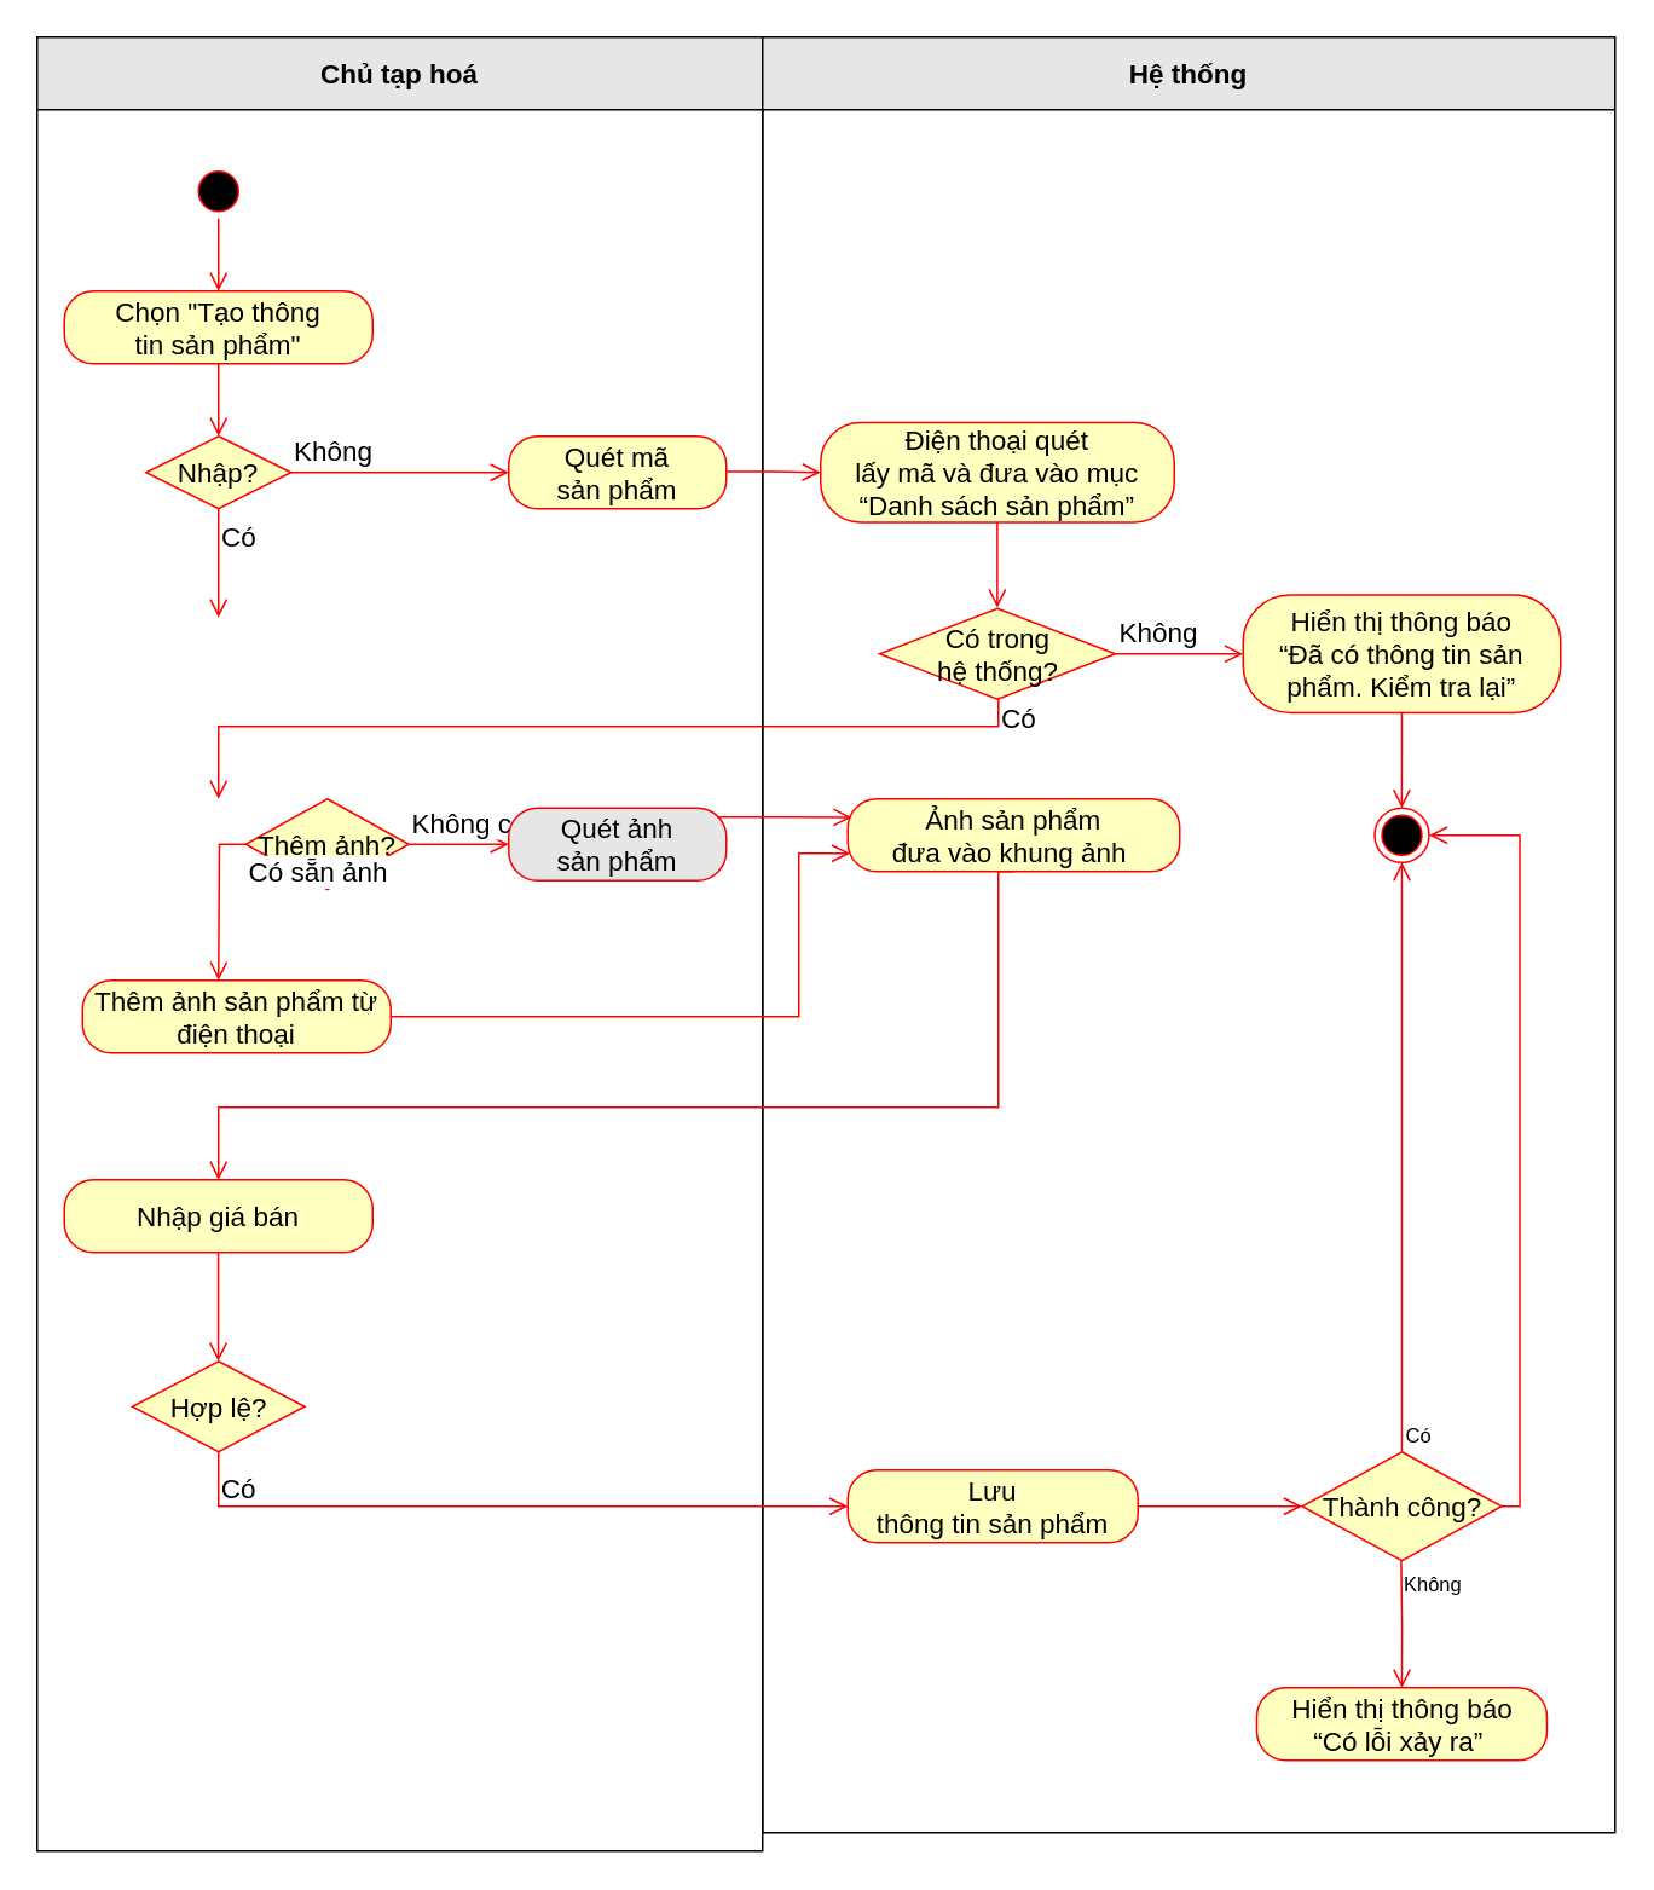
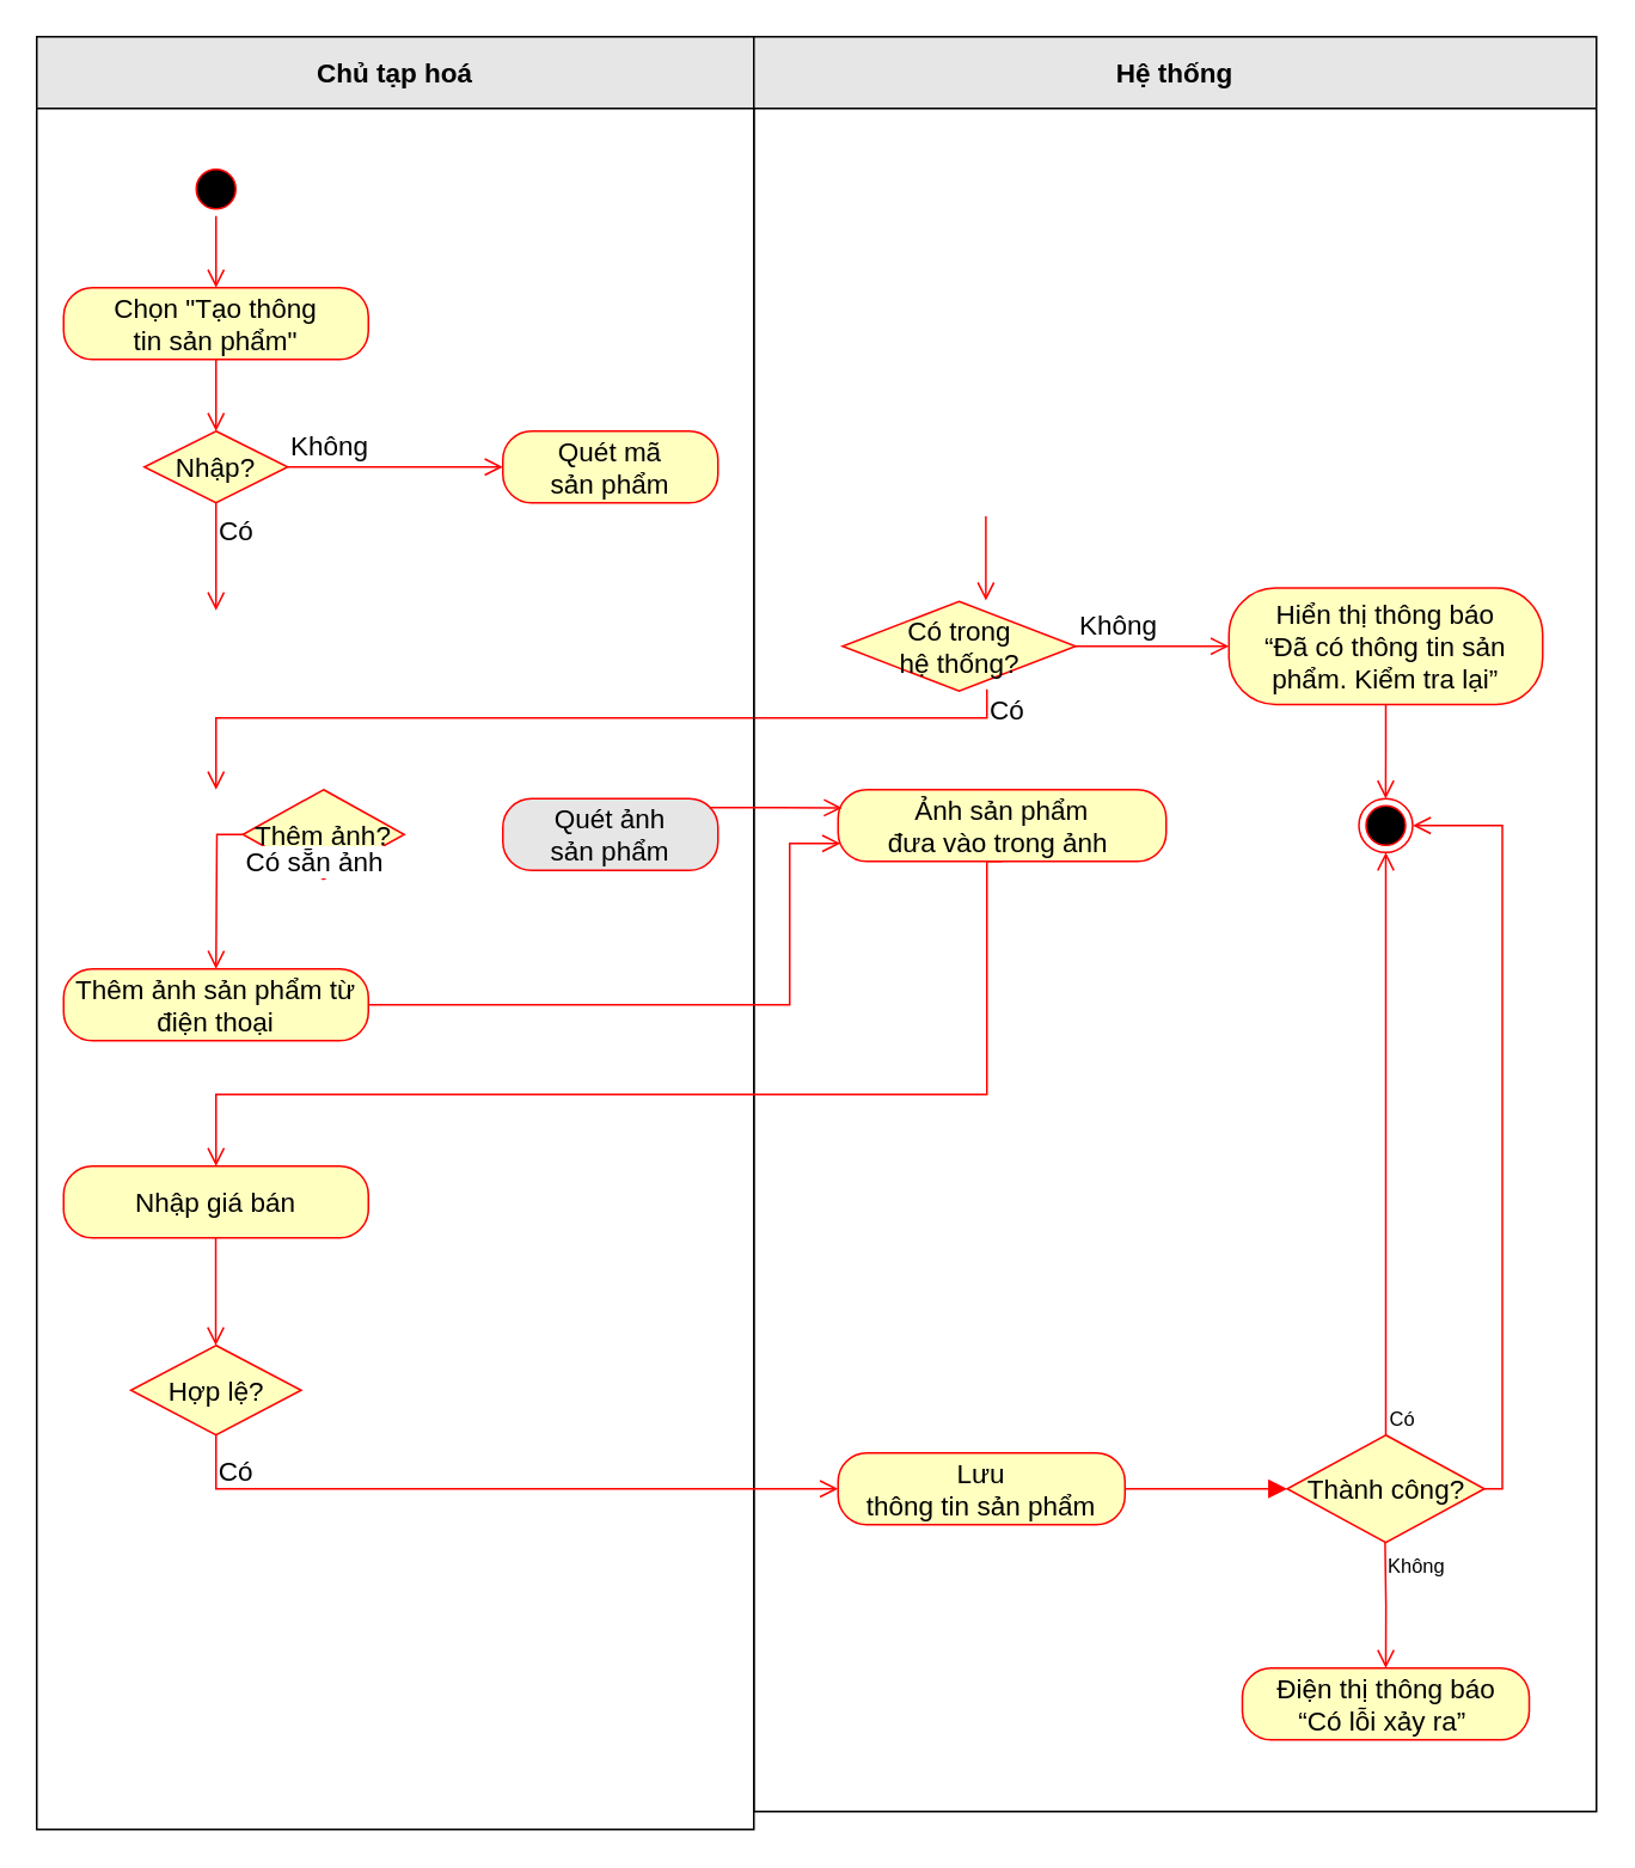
  <mxCell id="0" />
  <mxCell id="1" parent="0" />
  <mxCell id="2" value="Chủ tạp hoá" style="swimlane;whiteSpace=wrap;html=1;fontSize=15;startSize=40;fillColor=#E6E6E6;" vertex="1" parent="1"><mxGeometry x="20" y="20" width="400" height="1000" as="geometry" /></mxCell>
  <mxCell id="3" value="" style="ellipse;html=1;shape=startState;fillColor=#000000;strokeColor=#ff0000;fontSize=15;" vertex="1" parent="2"><mxGeometry x="85" y="70" width="30" height="30" as="geometry" /></mxCell>
  <mxCell id="4" value="" style="edgeStyle=orthogonalEdgeStyle;html=1;verticalAlign=bottom;endArrow=open;endSize=8;strokeColor=#ff0000;rounded=0;fontSize=15;" edge="1" parent="2" source="3"><mxGeometry relative="1" as="geometry"><mxPoint x="100" y="140" as="targetPoint" /></mxGeometry></mxCell>
  <mxCell id="5" value="Chọn &quot;Tạo thông &lt;br&gt;tin sản phẩm&quot;" style="rounded=1;whiteSpace=wrap;html=1;arcSize=40;fontColor=#000000;fillColor=#ffffc0;strokeColor=#ff0000;fontSize=15;" vertex="1" parent="2"><mxGeometry x="15" y="140" width="170" height="40" as="geometry" /></mxCell>
  <mxCell id="6" value="" style="edgeStyle=orthogonalEdgeStyle;html=1;verticalAlign=bottom;endArrow=open;endSize=8;strokeColor=#ff0000;rounded=0;fontSize=15;" edge="1" parent="2" source="5"><mxGeometry relative="1" as="geometry"><mxPoint x="100" y="220" as="targetPoint" /></mxGeometry></mxCell>
  <mxCell id="7" value="&lt;font style=&quot;font-size: 15px;&quot;&gt;Nhập?&lt;/font&gt;" style="rhombus;whiteSpace=wrap;html=1;fontColor=#000000;fillColor=#ffffc0;strokeColor=#ff0000;fontSize=15;" vertex="1" parent="2"><mxGeometry x="60" y="220" width="80" height="40" as="geometry" /></mxCell>
  <mxCell id="8" value="Không" style="edgeStyle=orthogonalEdgeStyle;html=1;align=left;verticalAlign=bottom;endArrow=open;endSize=8;strokeColor=#ff0000;rounded=0;fontSize=15;entryX=0;entryY=0.5;entryDx=0;entryDy=0;" edge="1" parent="2" source="7" target="10"><mxGeometry x="-1" relative="1" as="geometry"><mxPoint x="240" y="240" as="targetPoint" /></mxGeometry></mxCell>
  <mxCell id="9" value="Có" style="edgeStyle=orthogonalEdgeStyle;html=1;align=left;verticalAlign=top;endArrow=open;endSize=8;strokeColor=#ff0000;rounded=0;fontSize=15;" edge="1" parent="2" source="7"><mxGeometry x="-1" relative="1" as="geometry"><mxPoint x="100" y="320" as="targetPoint" /></mxGeometry></mxCell>
  <mxCell id="10" value="Quét mã &lt;br&gt;sản phẩm" style="rounded=1;whiteSpace=wrap;html=1;arcSize=40;fontColor=#000000;fillColor=#ffffc0;strokeColor=#ff0000;fontSize=15;" vertex="1" parent="2"><mxGeometry x="260" y="220" width="120" height="40" as="geometry" /></mxCell>
- <mxCell id="11" value="Thêm ảnh sản phẩm từ điện thoại" style="rounded=1;whiteSpace=wrap;html=1;arcSize=40;fontColor=#000000;fillColor=#ffffc0;strokeColor=#ff0000;fontSize=15;" vertex="1" parent="2"><mxGeometry x="25" y="520" width="170" height="40" as="geometry" /></mxCell>
+ <mxCell id="11" value="Thêm ảnh sản phẩm từ điện thoại" style="rounded=1;whiteSpace=wrap;html=1;arcSize=40;fontColor=#000000;fillColor=#ffffc0;strokeColor=#ff0000;fontSize=15;" vertex="1" parent="2"><mxGeometry x="15" y="520" width="170" height="40" as="geometry" /></mxCell>
  <mxCell id="12" value="Thêm ảnh?" style="rhombus;whiteSpace=wrap;html=1;fontColor=#000000;fillColor=#ffffc0;strokeColor=#ff0000;fontSize=15;" vertex="1" parent="2"><mxGeometry x="115" y="420" width="90" height="50" as="geometry" /></mxCell>
- <mxCell id="13" value="Không có sẵn" style="edgeStyle=orthogonalEdgeStyle;html=1;align=left;verticalAlign=bottom;endArrow=open;endSize=8;strokeColor=#ff0000;rounded=0;fontSize=15;" edge="1" parent="2" source="12" target="15"><mxGeometry x="-1" relative="1" as="geometry"><mxPoint x="240" y="440" as="targetPoint" /></mxGeometry></mxCell>
  <mxCell id="14" value="Có sẵn ảnh&amp;nbsp;" style="edgeStyle=orthogonalEdgeStyle;html=1;align=left;verticalAlign=top;endArrow=open;endSize=8;strokeColor=#ff0000;rounded=0;fontSize=15;" edge="1" parent="2" source="12"><mxGeometry x="-1" relative="1" as="geometry"><mxPoint x="100" y="520" as="targetPoint" /></mxGeometry></mxCell>
  <mxCell id="15" value="Quét ảnh &lt;br&gt;sản phẩm" style="rounded=1;whiteSpace=wrap;html=1;arcSize=40;fontColor=#000000;fillColor=#e6e6e6;strokeColor=#ff0000;fontSize=15;" vertex="1" parent="2"><mxGeometry x="260" y="425" width="120" height="40" as="geometry" /></mxCell>
  <mxCell id="16" value="Nhập giá bán" style="rounded=1;whiteSpace=wrap;html=1;arcSize=40;fontColor=#000000;fillColor=#ffffc0;strokeColor=#ff0000;fontSize=15;" vertex="1" parent="2"><mxGeometry x="15" y="630" width="170" height="40" as="geometry" /></mxCell>
  <mxCell id="17" value="Hợp lệ?" style="rhombus;whiteSpace=wrap;html=1;fontColor=#000000;fillColor=#ffffc0;strokeColor=#ff0000;fontSize=15;" vertex="1" parent="2"><mxGeometry x="52.5" y="730" width="95" height="50" as="geometry" /></mxCell>
  <mxCell id="18" value="Có" style="edgeStyle=orthogonalEdgeStyle;html=1;align=left;verticalAlign=top;endArrow=open;endSize=8;strokeColor=#ff0000;rounded=0;entryX=0.5;entryY=0;entryDx=0;entryDy=0;fontSize=15;" edge="1" parent="2"><mxGeometry x="-1" y="-4" relative="1" as="geometry"><mxPoint x="100" y="420" as="targetPoint" /><Array as="points"><mxPoint x="530" y="380" /><mxPoint x="100" y="380" /></Array><mxPoint x="530.011" y="364.034" as="sourcePoint" /><mxPoint x="4" y="-4" as="offset" /></mxGeometry></mxCell>
  <mxCell id="19" value="" style="edgeStyle=orthogonalEdgeStyle;html=1;verticalAlign=bottom;endArrow=open;endSize=8;strokeColor=#ff0000;rounded=0;" edge="1" parent="2"><mxGeometry relative="1" as="geometry"><mxPoint x="99.86" y="730" as="targetPoint" /><mxPoint x="99.86" y="670" as="sourcePoint" /></mxGeometry></mxCell>
  <mxCell id="20" value="Hệ thống" style="swimlane;whiteSpace=wrap;html=1;fontSize=15;startSize=40;fillColor=#E6E6E6;" vertex="1" parent="1"><mxGeometry x="420" y="20" width="470" height="990" as="geometry" /></mxCell>
- <mxCell id="21" value="Điện thoại quét &lt;br&gt;lấy mã và đưa vào mục &lt;br&gt;“Danh sách sản phẩm”" style="rounded=1;whiteSpace=wrap;html=1;arcSize=40;fontColor=#000000;fillColor=#ffffc0;strokeColor=#ff0000;fontSize=15;" vertex="1" parent="20"><mxGeometry x="32" y="212.5" width="195" height="55" as="geometry" /></mxCell>
- <mxCell id="22" value="Có trong &lt;br style=&quot;font-size: 15px;&quot;&gt;hệ thống?" style="rhombus;whiteSpace=wrap;html=1;fontColor=#000000;fillColor=#ffffc0;strokeColor=#ff0000;fontSize=15;" vertex="1" parent="20"><mxGeometry x="64.5" y="315" width="130" height="50" as="geometry" /></mxCell>
+ <mxCell id="22" value="Có trong &lt;br style=&quot;font-size: 15px;&quot;&gt;hệ thống?" style="rhombus;whiteSpace=wrap;html=1;fontColor=#000000;fillColor=#ffffc0;strokeColor=#ff0000;fontSize=15;" vertex="1" parent="20"><mxGeometry x="49.5" y="315" width="130" height="50" as="geometry" /></mxCell>
  <mxCell id="23" value="Không" style="edgeStyle=orthogonalEdgeStyle;html=1;align=left;verticalAlign=bottom;endArrow=open;endSize=8;strokeColor=#ff0000;rounded=0;fontSize=15;" edge="1" parent="20" source="22" target="24"><mxGeometry x="-1" relative="1" as="geometry"><mxPoint x="220" y="340" as="targetPoint" /></mxGeometry></mxCell>
  <mxCell id="24" value="Hiển thị thông báo &lt;br&gt;“Đã có thông tin sản phẩm. Kiểm tra lại”" style="rounded=1;whiteSpace=wrap;html=1;arcSize=40;fontColor=#000000;fillColor=#ffffc0;strokeColor=#ff0000;fontSize=15;" vertex="1" parent="20"><mxGeometry x="265" y="307.5" width="175" height="65" as="geometry" /></mxCell>
- <mxCell id="25" value="Ảnh sản phẩm &lt;br&gt;đưa vào khung ảnh&amp;nbsp;" style="rounded=1;whiteSpace=wrap;html=1;arcSize=40;fontColor=#000000;fillColor=#ffffc0;strokeColor=#ff0000;fontSize=15;" vertex="1" parent="20"><mxGeometry x="47" y="420" width="183" height="40" as="geometry" /></mxCell>
+ <mxCell id="25" value="Ảnh sản phẩm &lt;br&gt;đưa vào trong ảnh&amp;nbsp;" style="rounded=1;whiteSpace=wrap;html=1;arcSize=40;fontColor=#000000;fillColor=#ffffc0;strokeColor=#ff0000;fontSize=15;" vertex="1" parent="20"><mxGeometry x="47" y="420" width="183" height="40" as="geometry" /></mxCell>
  <mxCell id="26" value="" style="ellipse;html=1;shape=endState;fillColor=#000000;strokeColor=#ff0000;fontSize=15;" vertex="1" parent="20"><mxGeometry x="337.5" y="425" width="30" height="30" as="geometry" /></mxCell>
- <mxCell id="27" value="Hiển thị thông báo &lt;br&gt;“Có lỗi xảy ra”&amp;nbsp;" style="rounded=1;whiteSpace=wrap;html=1;arcSize=40;fontColor=#000000;fillColor=#ffffc0;strokeColor=#ff0000;fontSize=15;" vertex="1" parent="20"><mxGeometry x="272.5" y="910" width="160" height="40" as="geometry" /></mxCell>
+ <mxCell id="27" value="Điện thị thông báo &lt;br&gt;“Có lỗi xảy ra”&amp;nbsp;" style="rounded=1;whiteSpace=wrap;html=1;arcSize=40;fontColor=#000000;fillColor=#ffffc0;strokeColor=#ff0000;fontSize=15;" vertex="1" parent="20"><mxGeometry x="272.5" y="910" width="160" height="40" as="geometry" /></mxCell>
  <mxCell id="28" value="Lưu &lt;br&gt;thông tin sản phẩm" style="rounded=1;whiteSpace=wrap;html=1;arcSize=40;fontColor=#000000;fillColor=#ffffc0;strokeColor=#ff0000;fontSize=15;" vertex="1" parent="20"><mxGeometry x="47" y="790" width="160" height="40" as="geometry" /></mxCell>
  <mxCell id="29" value="Không" style="edgeStyle=orthogonalEdgeStyle;html=1;align=left;verticalAlign=top;endArrow=open;endSize=8;strokeColor=#ff0000;rounded=0;" edge="1" parent="20" target="27"><mxGeometry x="-1" relative="1" as="geometry"><mxPoint x="352.07" y="900.02" as="targetPoint" /><mxPoint x="352.113" y="839.998" as="sourcePoint" /></mxGeometry></mxCell>
  <mxCell id="30" value="" style="edgeStyle=orthogonalEdgeStyle;html=1;verticalAlign=bottom;endArrow=open;endSize=8;strokeColor=#ff0000;rounded=0;exitX=0.5;exitY=1;exitDx=0;exitDy=0;" edge="1" parent="20" source="24"><mxGeometry relative="1" as="geometry"><mxPoint x="352.43" y="425" as="targetPoint" /><mxPoint x="352.43" y="365" as="sourcePoint" /></mxGeometry></mxCell>
  <mxCell id="31" value="" style="edgeStyle=orthogonalEdgeStyle;html=1;verticalAlign=bottom;endArrow=open;endSize=8;strokeColor=#ff0000;rounded=0;" edge="1" parent="20"><mxGeometry relative="1" as="geometry"><mxPoint x="129.42" y="314.5" as="targetPoint" /><mxPoint x="129.42" y="267.5" as="sourcePoint" /></mxGeometry></mxCell>
  <mxCell id="32" value="" style="edgeStyle=orthogonalEdgeStyle;html=1;align=left;verticalAlign=bottom;endArrow=open;endSize=8;strokeColor=#ff0000;rounded=0;entryX=0.012;entryY=0.254;entryDx=0;entryDy=0;entryPerimeter=0;fontSize=15;exitX=0.959;exitY=0.124;exitDx=0;exitDy=0;exitPerimeter=0;" edge="1" parent="1" source="15" target="25"><mxGeometry x="-1" relative="1" as="geometry"><mxPoint x="455" y="450" as="targetPoint" /><mxPoint x="410" y="450" as="sourcePoint" /></mxGeometry></mxCell>
  <mxCell id="33" value="Thành công?" style="rhombus;whiteSpace=wrap;html=1;fontColor=#000000;fillColor=#ffffc0;strokeColor=#ff0000;fontSize=15;" vertex="1" parent="1"><mxGeometry x="717.5" y="800" width="110" height="60" as="geometry" /></mxCell>
  <mxCell id="34" value="" style="edgeStyle=orthogonalEdgeStyle;html=1;verticalAlign=bottom;endArrow=open;endSize=8;strokeColor=#ff0000;rounded=0;exitX=0.5;exitY=1;exitDx=0;exitDy=0;fontSize=15;" edge="1" parent="1" source="25"><mxGeometry relative="1" as="geometry"><mxPoint x="120" y="650" as="targetPoint" /><mxPoint x="538.75" y="480" as="sourcePoint" /><Array as="points"><mxPoint x="550" y="610" /><mxPoint x="120" y="610" /></Array></mxGeometry></mxCell>
  <mxCell id="35" value="" style="edgeStyle=orthogonalEdgeStyle;html=1;align=left;verticalAlign=top;endArrow=open;endSize=8;strokeColor=#ff0000;rounded=0;fontSize=15;exitX=0.5;exitY=1;exitDx=0;exitDy=0;entryX=0;entryY=0.5;entryDx=0;entryDy=0;" edge="1" parent="1" source="17" target="28"><mxGeometry x="-1" relative="1" as="geometry"><mxPoint x="460" y="830" as="targetPoint" /><Array as="points"><mxPoint x="120" y="830" /></Array></mxGeometry></mxCell>
  <mxCell id="36" value="Có" style="edgeLabel;html=1;align=center;verticalAlign=middle;resizable=0;points=[];fontSize=15;" vertex="1" connectable="0" parent="35"><mxGeometry x="-0.845" y="1" relative="1" as="geometry"><mxPoint x="9" y="-10" as="offset" /></mxGeometry></mxCell>
- <mxCell id="37" value="" style="edgeStyle=orthogonalEdgeStyle;html=1;verticalAlign=bottom;endArrow=open;endSize=8;strokeColor=#ff0000;rounded=0;exitX=1;exitY=0.5;exitDx=0;exitDy=0;entryX=0;entryY=0.5;entryDx=0;entryDy=0;" edge="1" parent="1" source="28" target="33"><mxGeometry relative="1" as="geometry"><mxPoint x="695" y="850" as="targetPoint" /><mxPoint x="695" y="790" as="sourcePoint" /></mxGeometry></mxCell>
+ <mxCell id="37" value="" style="edgeStyle=orthogonalEdgeStyle;html=1;verticalAlign=bottom;endArrow=block;endSize=8;strokeColor=#ff0000;rounded=0;exitX=1;exitY=0.5;exitDx=0;exitDy=0;entryX=0;entryY=0.5;entryDx=0;entryDy=0;" edge="1" parent="1" source="28" target="33"><mxGeometry relative="1" as="geometry"><mxPoint x="695" y="850" as="targetPoint" /><mxPoint x="695" y="790" as="sourcePoint" /></mxGeometry></mxCell>
  <mxCell id="38" value="Có" style="edgeStyle=orthogonalEdgeStyle;html=1;align=left;verticalAlign=bottom;endArrow=open;endSize=8;strokeColor=#ff0000;rounded=0;exitX=0.5;exitY=0;exitDx=0;exitDy=0;entryX=0.5;entryY=1;entryDx=0;entryDy=0;" edge="1" parent="1" source="33" target="26"><mxGeometry x="-1" relative="1" as="geometry"><mxPoint x="890" y="520" as="targetPoint" /><mxPoint x="789.939" y="519.97" as="sourcePoint" /><mxPoint as="offset" /></mxGeometry></mxCell>
  <mxCell id="39" value="" style="edgeStyle=orthogonalEdgeStyle;html=1;verticalAlign=bottom;endArrow=open;endSize=8;strokeColor=#ff0000;rounded=0;entryX=1;entryY=0.5;entryDx=0;entryDy=0;exitX=1;exitY=0.5;exitDx=0;exitDy=0;" edge="1" parent="1" source="33" target="26"><mxGeometry relative="1" as="geometry"><mxPoint x="825" y="820" as="targetPoint" /><mxPoint x="825" y="760" as="sourcePoint" /></mxGeometry></mxCell>
- <mxCell id="40" value="" style="edgeStyle=orthogonalEdgeStyle;html=1;verticalAlign=bottom;endArrow=open;endSize=8;strokeColor=#ff0000;rounded=0;exitX=1.002;exitY=0.487;exitDx=0;exitDy=0;exitPerimeter=0;entryX=0;entryY=0.5;entryDx=0;entryDy=0;startSize=7;" edge="1" parent="1" source="10" target="21"><mxGeometry relative="1" as="geometry"><mxPoint x="435" y="310" as="targetPoint" /><mxPoint x="435" y="250" as="sourcePoint" /></mxGeometry></mxCell>
  <mxCell id="41" value="" style="edgeStyle=orthogonalEdgeStyle;html=1;verticalAlign=bottom;endArrow=open;endSize=8;strokeColor=#ff0000;rounded=0;fontSize=15;entryX=0.007;entryY=0.749;entryDx=0;entryDy=0;entryPerimeter=0;exitX=1;exitY=0.5;exitDx=0;exitDy=0;" edge="1" parent="1" source="11" target="25"><mxGeometry relative="1" as="geometry"><mxPoint x="510" y="470" as="targetPoint" /><mxPoint x="190" y="569" as="sourcePoint" /><Array as="points"><mxPoint x="440" y="560" /><mxPoint x="440" y="470" /></Array></mxGeometry></mxCell>
